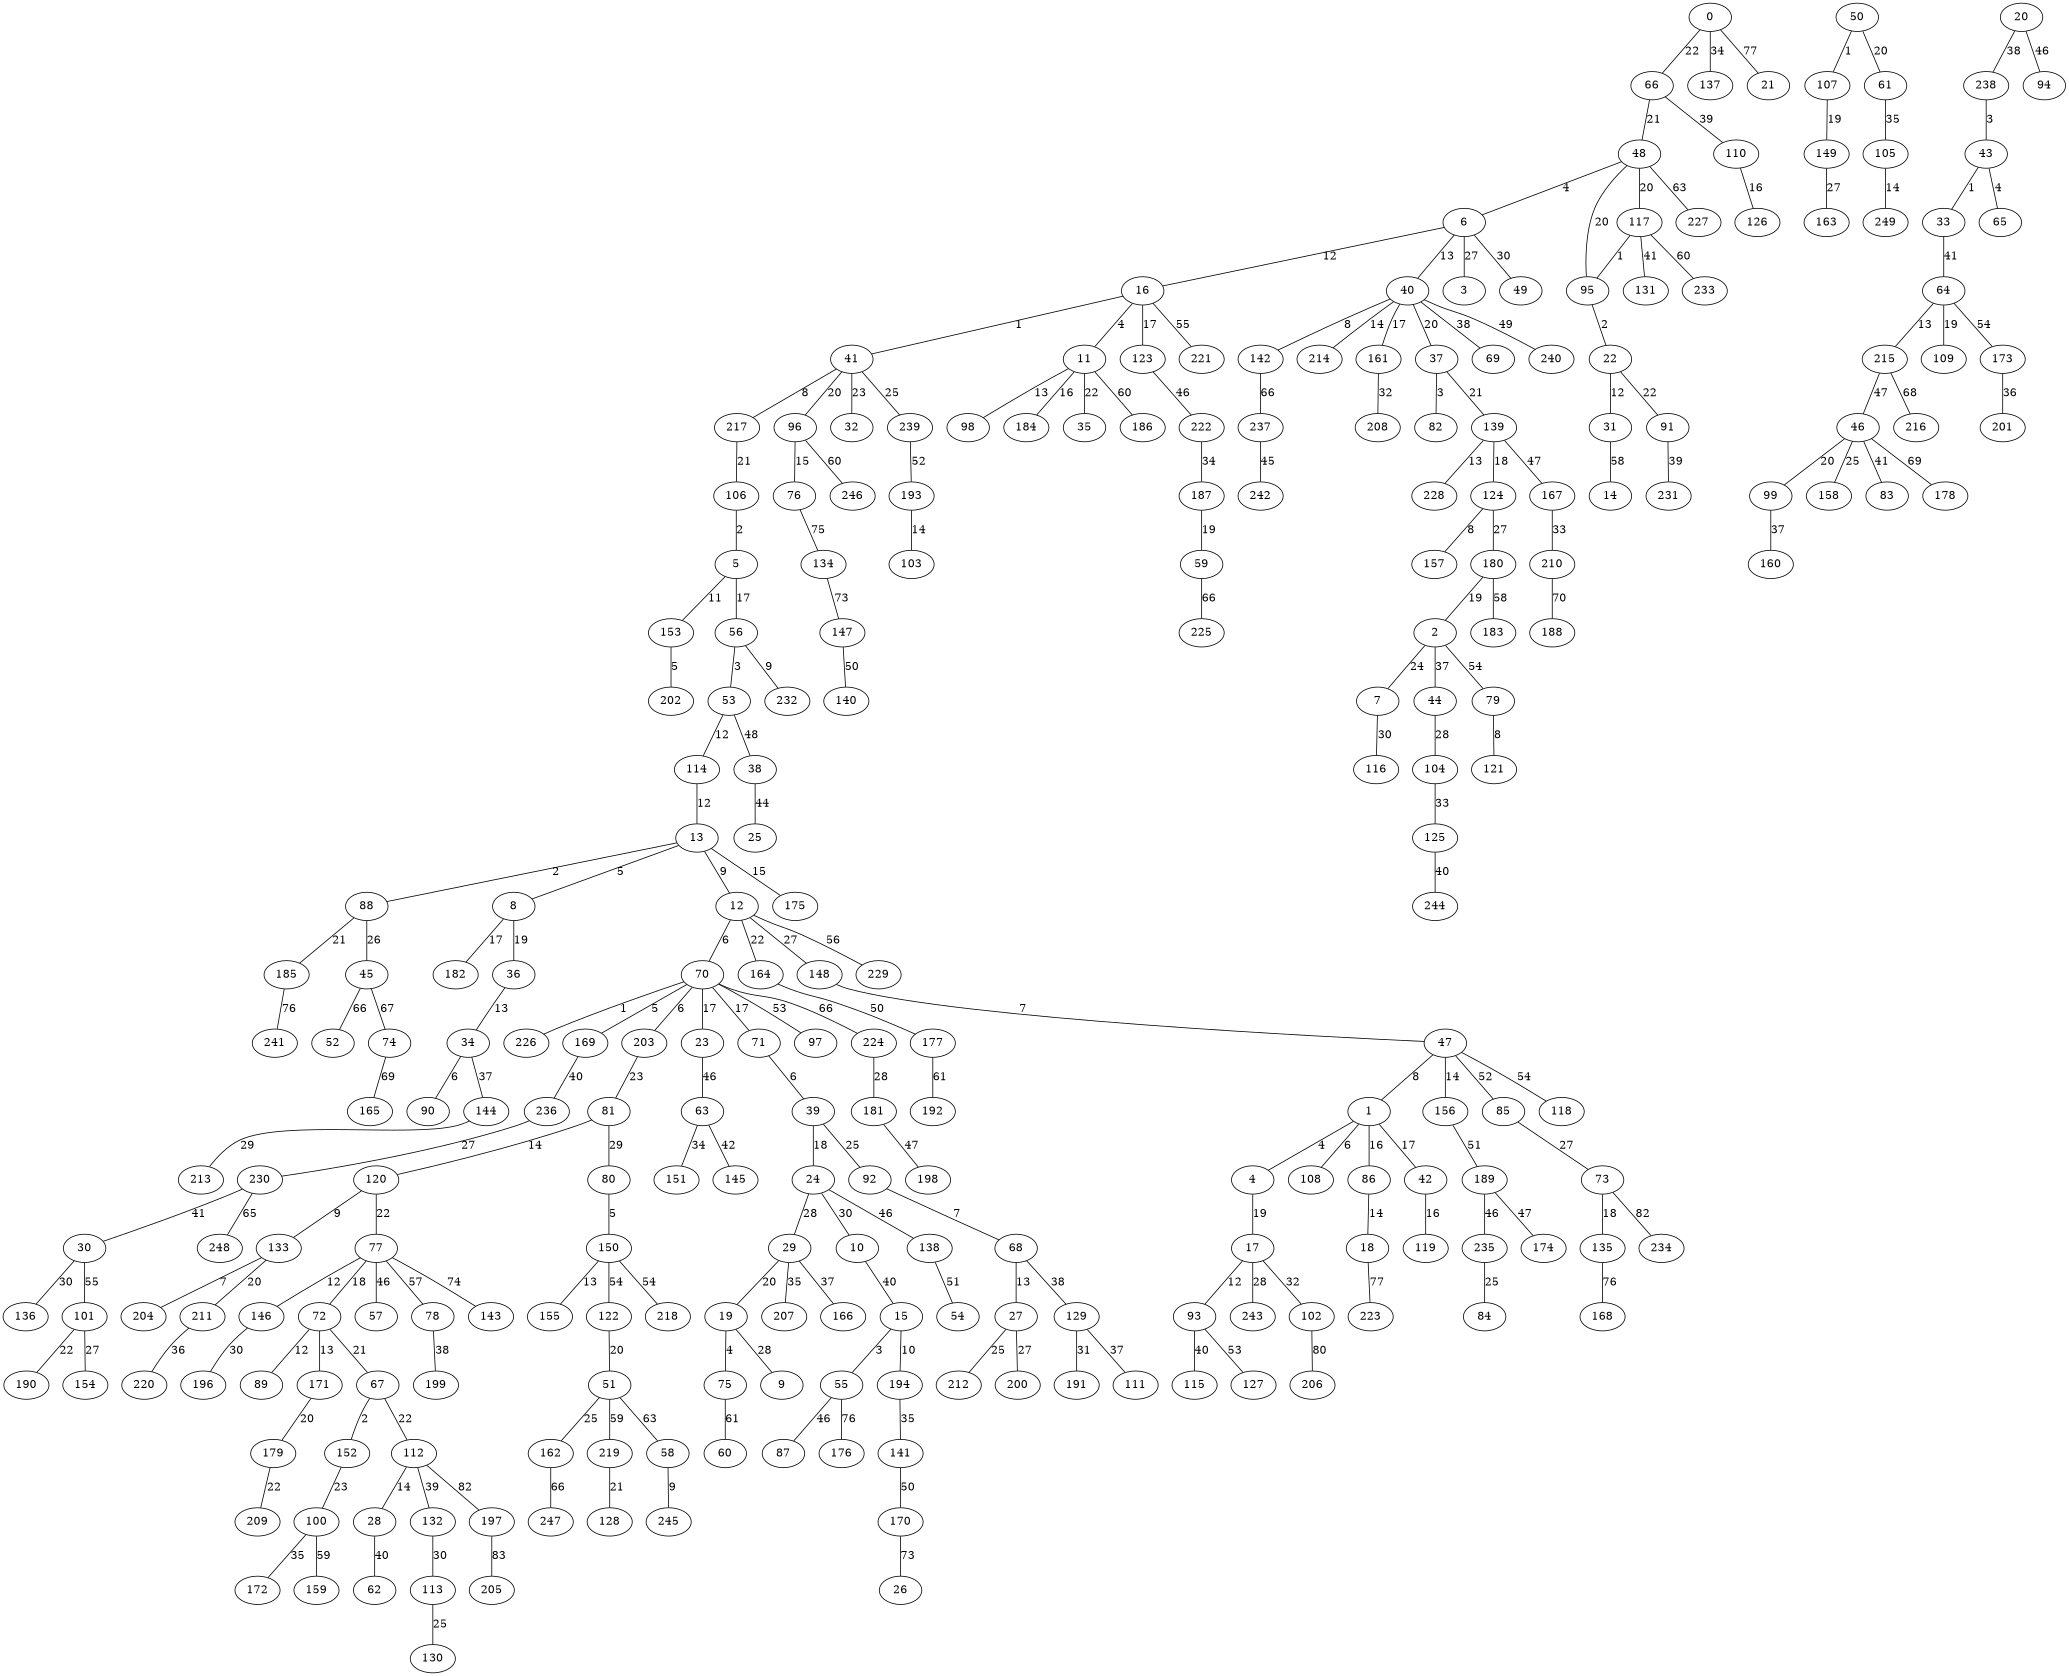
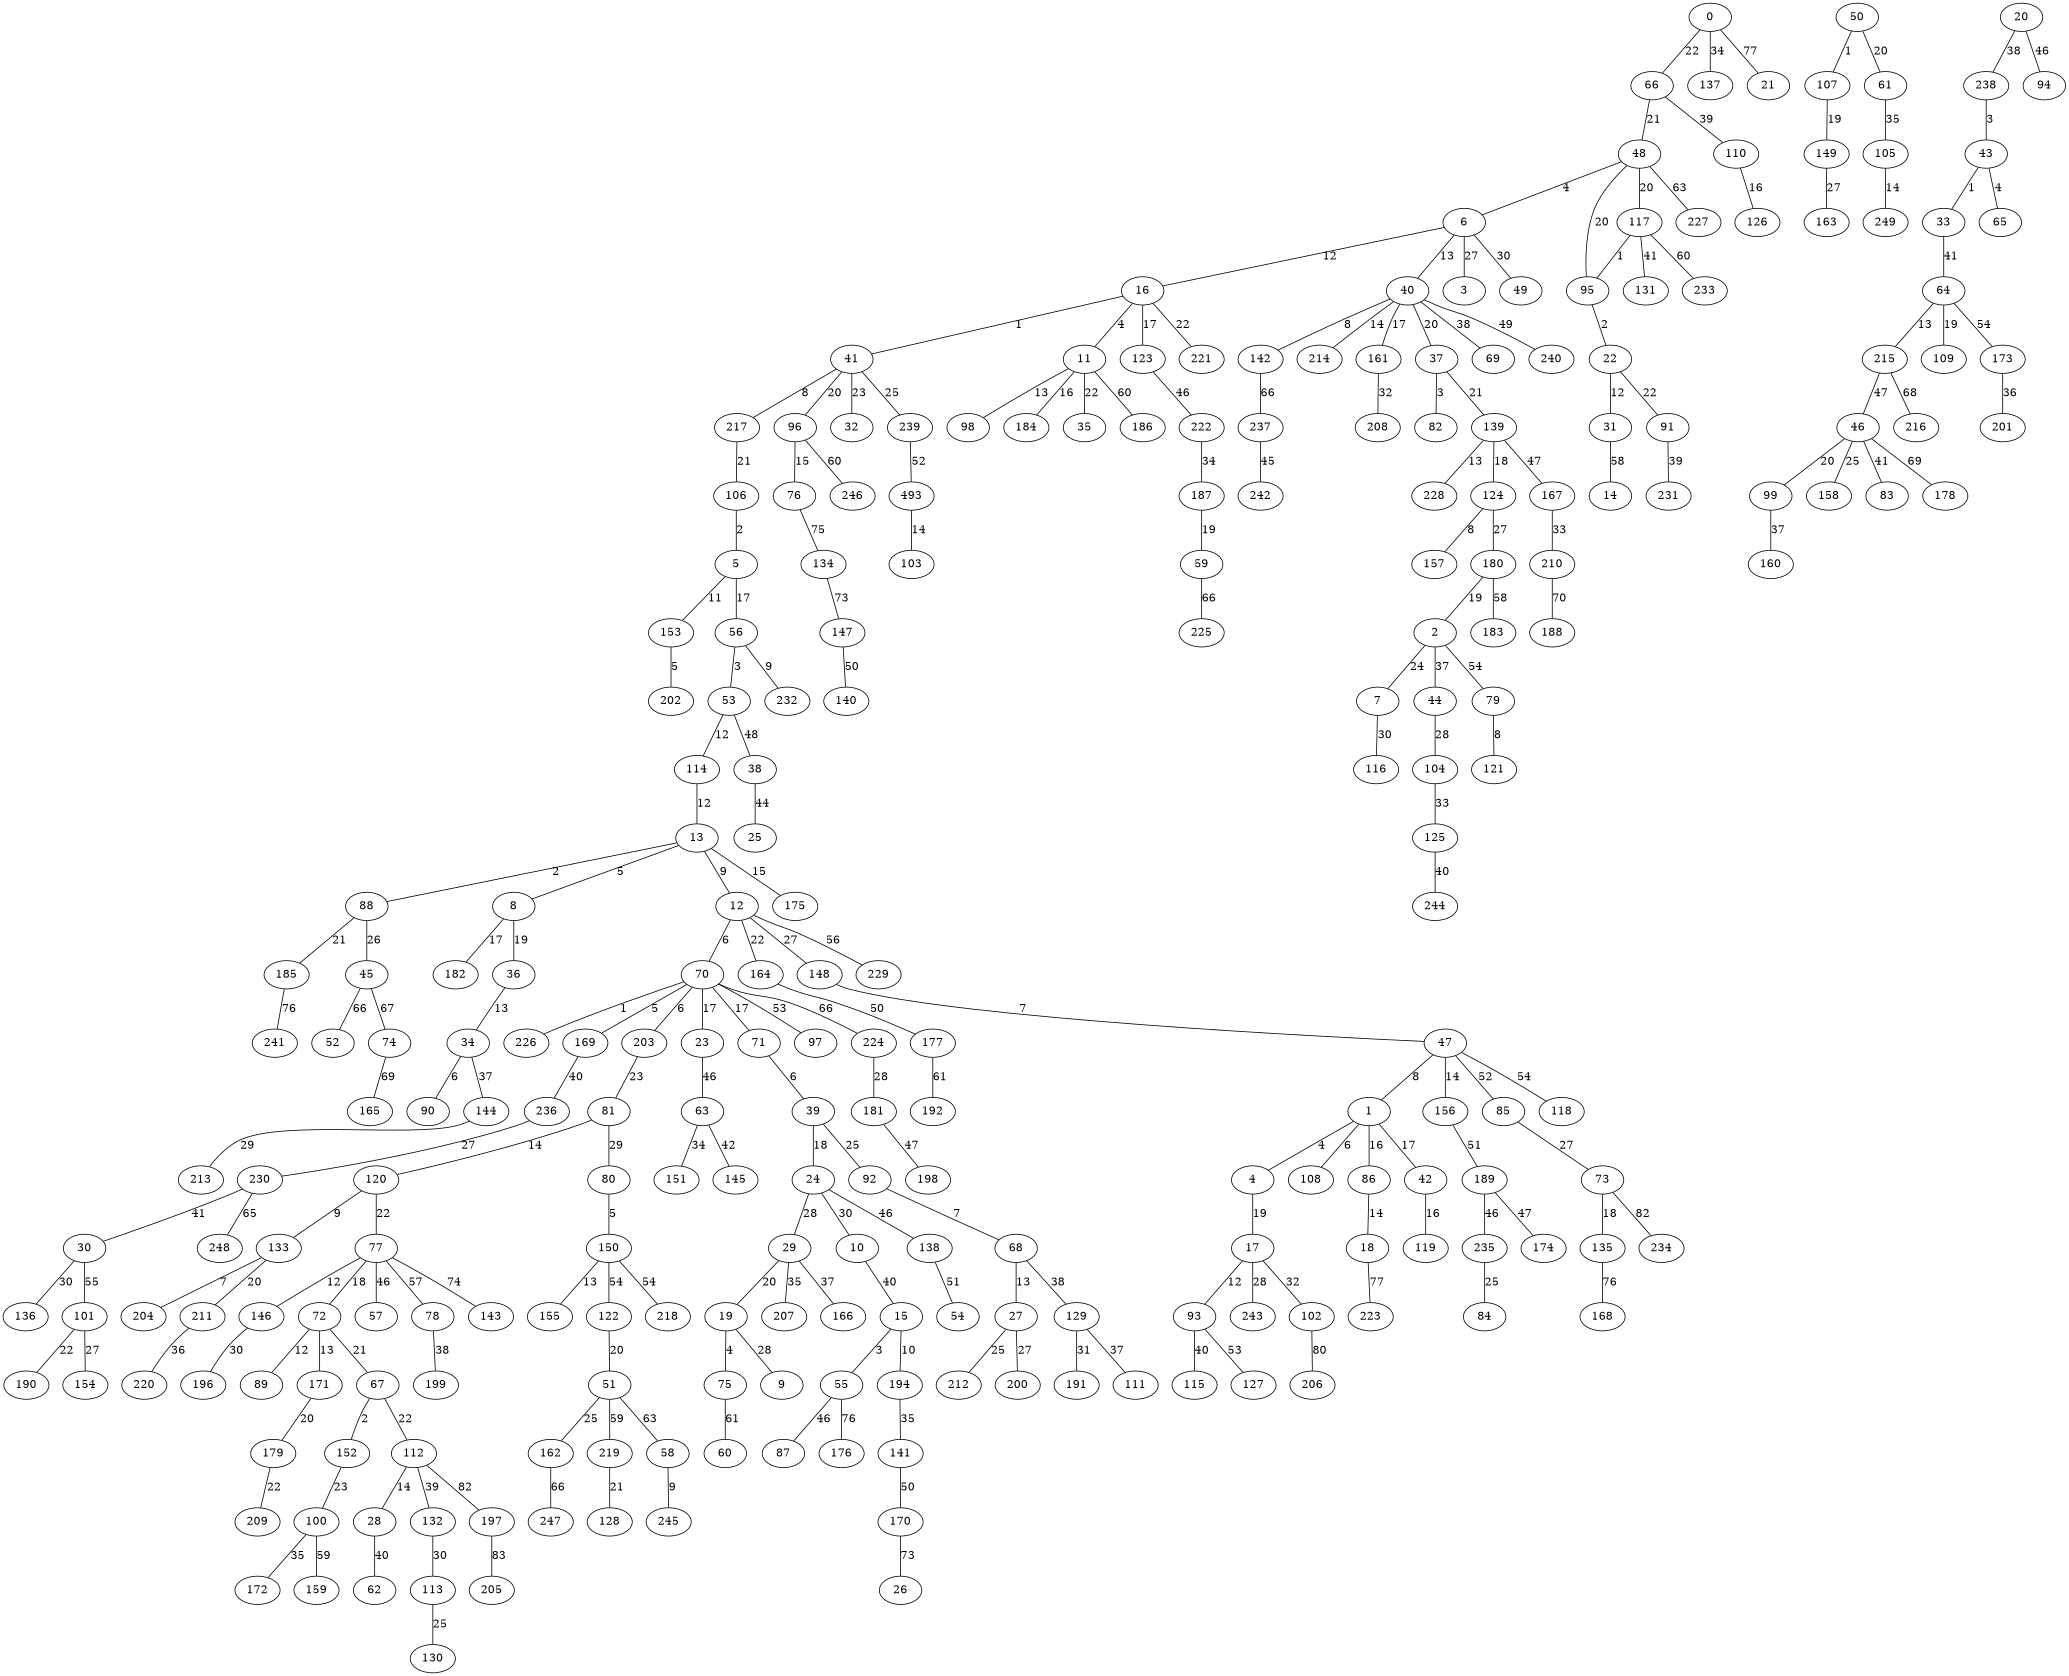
  graph {
    0
    66
    137
    21
    48
    110
    6
    95
    117
    227
    126
    16
    40
    3
    49
    22
    131
    233
    41
    11
    123
    221
    142
    214
    161
    37
    69
    240
    217
    96
    32
    239
    98
    184
    35
    186
    222
    106
    76
    246
-   193
+   193 [label=493]
    5
    237
    208
    82
    139
    242
    50
    107
    61
    149
    105
    163
    187
    228
    124
    167
    134
    147
    31
    91
    14
    231
    20
    238
    94
    43
    249
    157
    180
    210
    2
    183
    153
    56
    202
    53
    232
    114
    38
    13
    25
    88
    8
    12
    175
    185
    45
    182
    36
    70
    164
    148
    229
    241
    52
    74
    34
    226
    169
    203
    23
    71
    97
    224
    177
    47
    236
    81
    63
    39
    181
    230
    120
    80
    151
    145
    24
    92
    29
    10
    138
    68
    19
    207
    166
    15
    54
    90
    144
    213
    192
    133
    77
    150
    204
    211
    146
    72
    57
    78
    143
    220
    196
    89
    171
    67
    199
    179
    152
    112
    209
    100
    28
    132
    197
    172
    159
    62
    113
    205
    27
    129
    212
    200
    191
    111
    103
    165
    1
    156
    85
    118
    4
    108
    86
    42
    189
    73
    17
    18
    119
    93
    243
    102
    235
    174
    223
    115
    127
    206
    7
    44
    79
    116
    104
    121
    75
    9
    60
    155
    122
    218
    51
    55
    194
    125
    244
    33
    65
    64
    215
    109
    173
    130
    87
    176
    141
    170
    26
    30
    248
    136
    101
    46
    216
    201
    99
    158
    83
    178
    190
    154
    59
    225
    188
    160
    84
    135
    234
    168
    162
    219
    58
    247
    128
    245
    198
    140
    0 -- 66 [label=22]
    0 -- 137 [label=34]
    0 -- 21 [label=77]
    66 -- 48 [label=21]
    66 -- 110 [label=39]
    48 -- 6 [label=4]
    48 -- 95 [label=20]
    48 -- 117 [label=20]
    48 -- 227 [label=63]
    110 -- 126 [label=16]
    6 -- 16 [label=12]
    6 -- 40 [label=13]
    6 -- 3 [label=27]
    6 -- 49 [label=30]
    95 -- 22 [label=2]
    117 -- 95 [label=1]
    117 -- 131 [label=41]
    117 -- 233 [label=60]
    16 -- 41 [label=1]
    16 -- 11 [label=4]
    16 -- 123 [label=17]
-   16 -- 221 [label=55]
+   16 -- 221 [label=22]
    40 -- 142 [label=8]
    40 -- 214 [label=14]
    40 -- 161 [label=17]
    40 -- 37 [label=20]
    40 -- 69 [label=38]
    40 -- 240 [label=49]
    22 -- 31 [label=12]
    22 -- 91 [label=22]
    41 -- 217 [label=8]
    41 -- 96 [label=20]
    41 -- 32 [label=23]
    41 -- 239 [label=25]
    11 -- 98 [label=13]
    11 -- 184 [label=16]
    11 -- 35 [label=22]
    11 -- 186 [label=60]
    123 -- 222 [label=46]
    142 -- 237 [label=66]
    161 -- 208 [label=32]
    37 -- 82 [label=3]
    37 -- 139 [label=21]
    217 -- 106 [label=21]
    96 -- 76 [label=15]
    96 -- 246 [label=60]
    239 -- 193 [label=52]
    222 -- 187 [label=34]
    106 -- 5 [label=2]
    76 -- 134 [label=75]
    193 -- 103 [label=14]
    5 -- 153 [label=11]
    5 -- 56 [label=17]
    237 -- 242 [label=45]
    139 -- 228 [label=13]
    139 -- 124 [label=18]
    139 -- 167 [label=47]
    50 -- 107 [label=1]
    50 -- 61 [label=20]
    107 -- 149 [label=19]
    61 -- 105 [label=35]
    149 -- 163 [label=27]
    105 -- 249 [label=14]
    187 -- 59 [label=19]
    124 -- 157 [label=8]
    124 -- 180 [label=27]
    167 -- 210 [label=33]
    134 -- 147 [label=73]
    147 -- 140 [label=50]
    31 -- 14 [label=58]
    91 -- 231 [label=39]
    20 -- 238 [label=38]
    20 -- 94 [label=46]
    238 -- 43 [label=3]
    43 -- 33 [label=1]
    43 -- 65 [label=4]
    180 -- 2 [label=19]
    180 -- 183 [label=58]
    210 -- 188 [label=70]
    2 -- 7 [label=24]
    2 -- 44 [label=37]
    2 -- 79 [label=54]
    153 -- 202 [label=5]
    56 -- 53 [label=3]
    56 -- 232 [label=9]
    53 -- 114 [label=12]
    53 -- 38 [label=48]
    114 -- 13 [label=12]
    38 -- 25 [label=44]
    13 -- 88 [label=2]
    13 -- 8 [label=5]
    13 -- 12 [label=9]
    13 -- 175 [label=15]
    88 -- 185 [label=21]
    88 -- 45 [label=26]
    8 -- 182 [label=17]
    8 -- 36 [label=19]
    12 -- 70 [label=6]
    12 -- 164 [label=22]
    12 -- 148 [label=27]
    12 -- 229 [label=56]
    185 -- 241 [label=76]
    45 -- 52 [label=66]
    45 -- 74 [label=67]
    36 -- 34 [label=13]
    70 -- 226 [label=1]
    70 -- 169 [label=5]
    70 -- 203 [label=6]
    70 -- 23 [label=17]
    70 -- 71 [label=17]
    70 -- 97 [label=53]
    70 -- 224 [label=66]
    164 -- 177 [label=50]
    148 -- 47 [label=7]
    74 -- 165 [label=69]
    34 -- 90 [label=6]
    34 -- 144 [label=37]
    169 -- 236 [label=40]
    203 -- 81 [label=23]
    23 -- 63 [label=46]
    71 -- 39 [label=6]
    224 -- 181 [label=28]
    177 -- 192 [label=61]
    47 -- 1 [label=8]
    47 -- 156 [label=14]
    47 -- 85 [label=52]
    47 -- 118 [label=54]
    236 -- 230 [label=27]
    81 -- 120 [label=14]
    81 -- 80 [label=29]
    63 -- 151 [label=34]
    63 -- 145 [label=42]
    39 -- 24 [label=18]
    39 -- 92 [label=25]
    181 -- 198 [label=47]
    230 -- 30 [label=41]
    230 -- 248 [label=65]
    120 -- 133 [label=9]
    120 -- 77 [label=22]
    80 -- 150 [label=5]
    24 -- 29 [label=28]
    24 -- 10 [label=30]
    24 -- 138 [label=46]
    92 -- 68 [label=7]
    29 -- 19 [label=20]
    29 -- 207 [label=35]
    29 -- 166 [label=37]
    10 -- 15 [label=40]
    138 -- 54 [label=51]
    68 -- 27 [label=13]
    68 -- 129 [label=38]
    19 -- 75 [label=4]
    19 -- 9 [label=28]
    15 -- 55 [label=3]
    15 -- 194 [label=10]
    144 -- 213 [label=29]
    133 -- 204 [label=7]
    133 -- 211 [label=20]
    77 -- 146 [label=12]
    77 -- 72 [label=18]
    77 -- 57 [label=46]
    77 -- 78 [label=57]
    77 -- 143 [label=74]
    150 -- 155 [label=13]
    150 -- 122 [label=54]
    150 -- 218 [label=54]
    211 -- 220 [label=36]
    146 -- 196 [label=30]
    72 -- 89 [label=12]
    72 -- 171 [label=13]
    72 -- 67 [label=21]
    78 -- 199 [label=38]
    171 -- 179 [label=20]
    67 -- 152 [label=2]
    67 -- 112 [label=22]
    179 -- 209 [label=22]
    152 -- 100 [label=23]
    112 -- 28 [label=14]
    112 -- 132 [label=39]
    112 -- 197 [label=82]
    100 -- 172 [label=35]
    100 -- 159 [label=59]
    28 -- 62 [label=40]
    132 -- 113 [label=30]
    197 -- 205 [label=83]
    113 -- 130 [label=25]
    27 -- 212 [label=25]
    27 -- 200 [label=27]
    129 -- 191 [label=31]
    129 -- 111 [label=37]
    1 -- 4 [label=4]
    1 -- 108 [label=6]
    1 -- 86 [label=16]
    1 -- 42 [label=17]
    156 -- 189 [label=51]
    85 -- 73 [label=27]
    4 -- 17 [label=19]
    86 -- 18 [label=14]
    42 -- 119 [label=16]
    189 -- 235 [label=46]
    189 -- 174 [label=47]
    73 -- 135 [label=18]
    73 -- 234 [label=82]
    17 -- 93 [label=12]
    17 -- 243 [label=28]
    17 -- 102 [label=32]
    18 -- 223 [label=77]
    93 -- 115 [label=40]
    93 -- 127 [label=53]
    102 -- 206 [label=80]
    235 -- 84 [label=25]
    7 -- 116 [label=30]
    44 -- 104 [label=28]
    79 -- 121 [label=8]
    104 -- 125 [label=33]
    75 -- 60 [label=61]
    122 -- 51 [label=20]
    51 -- 162 [label=25]
    51 -- 219 [label=59]
    51 -- 58 [label=63]
    55 -- 87 [label=46]
    55 -- 176 [label=76]
    194 -- 141 [label=35]
    125 -- 244 [label=40]
    33 -- 64 [label=41]
    64 -- 215 [label=13]
    64 -- 109 [label=19]
    64 -- 173 [label=54]
    215 -- 46 [label=47]
    215 -- 216 [label=68]
    173 -- 201 [label=36]
    141 -- 170 [label=50]
    170 -- 26 [label=73]
    30 -- 136 [label=30]
    30 -- 101 [label=55]
    101 -- 190 [label=22]
    101 -- 154 [label=27]
    46 -- 99 [label=20]
    46 -- 158 [label=25]
    46 -- 83 [label=41]
    46 -- 178 [label=69]
    99 -- 160 [label=37]
    59 -- 225 [label=66]
    135 -- 168 [label=76]
    162 -- 247 [label=66]
    219 -- 128 [label=21]
    58 -- 245 [label=9]
  }
